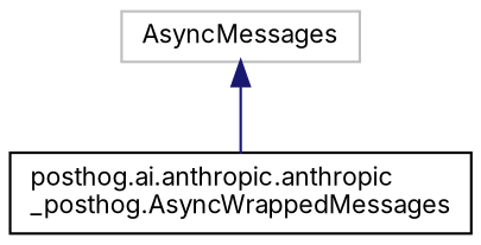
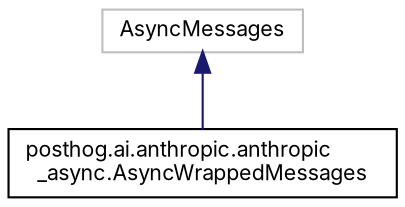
  digraph {
    rankdir=TB
    fontname=Inter
    node [fillcolor=white fontname=Inter fontsize=10 shape=record style=filled]
    n1 [color=grey75 height=0.2 label=AsyncMessages width=0.4]
-   n2 [color=black height=0.2 label="posthog.ai.anthropic.anthropic\l_posthog.AsyncWrappedMessages" width=0.4]
+   n2 [color=black height=0.2 label="posthog.ai.anthropic.anthropic\l_async.AsyncWrappedMessages" width=0.4]
    n1 -> n2 [color=midnightblue dir=back fontname=Inter fontsize=10 labelfontname=Helvetica labelfontsize=10 style=solid]
  }
